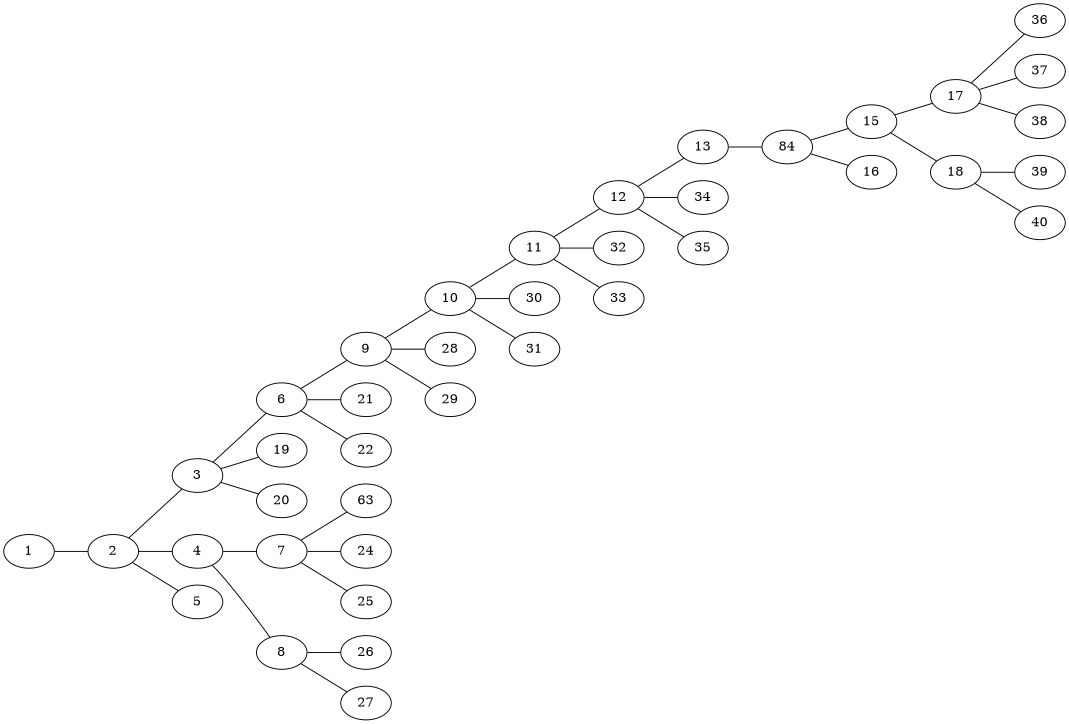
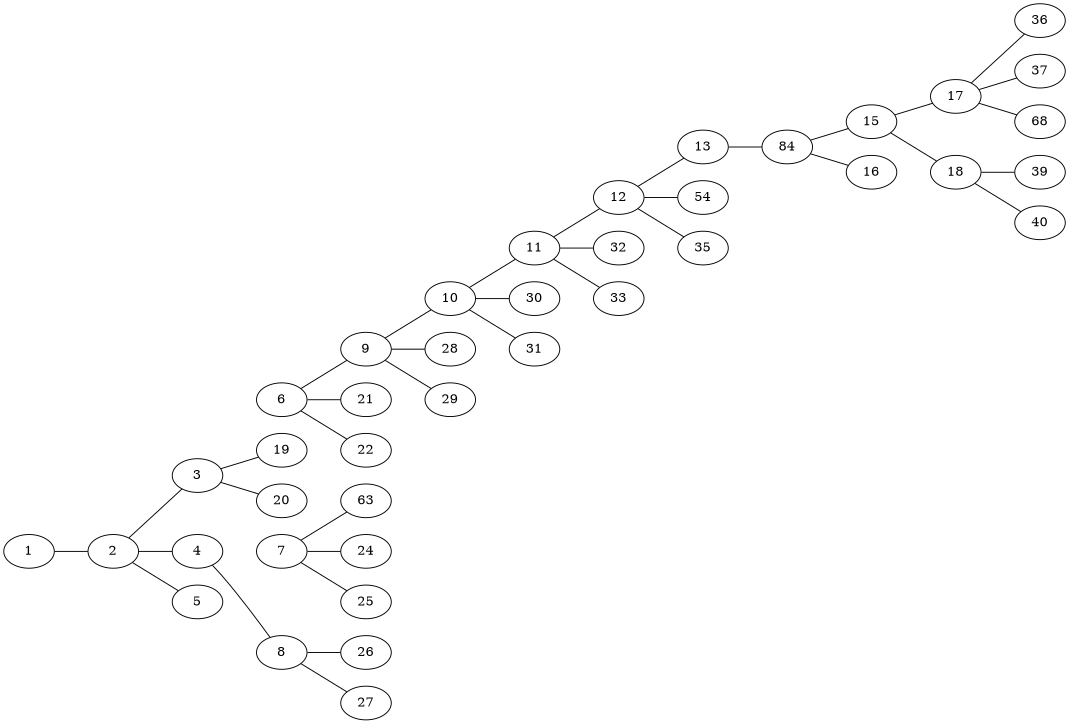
  graph {
    rankdir=LR
    node [chem=H]
    edge [valence=1]
    1 [chem=O]
    2 [chem=C]
    3 [chem=C]
    4 [chem=C]
    5 [chem=O]
    6 [chem=C]
    19
    20
    7 [chem=C]
    8 [chem=C]
    9 [chem=C]
    21
    22
    n14 [label=63]
    24
    25
    26
    27
    10 [chem=C]
    28
    29
    11 [chem=C]
    30
    31
    12 [chem=C]
    32
    33
    13 [chem=O]
-   34
+   34 [label=54]
    35
    n31 [chem=C label=84]
    15 [chem=C]
    16 [chem=O]
    17 [chem=C]
    18 [chem=C]
    36
    37
-   38
+   38 [label=68]
    39
    40
    1 -- 2
    2 -- 3
    2 -- 4
    2 -- 5 [valence=2]
-   3 -- 6
    3 -- 19
    3 -- 20
-   4 -- 7
    4 -- 8 [valence=2]
    6 -- 9
    6 -- 21
    6 -- 22
    7 -- n14
    7 -- 24
    7 -- 25
    8 -- 26
    8 -- 27
    9 -- 10
    9 -- 28
    9 -- 29
    10 -- 11
    10 -- 30
    10 -- 31
    11 -- 12
    11 -- 32
    11 -- 33
    12 -- 13
    12 -- 34
    12 -- 35
    13 -- n31
    n31 -- 15
    n31 -- 16 [valence=2]
    15 -- 17
    15 -- 18 [valence=2]
    17 -- 36
    17 -- 37
    17 -- 38
    18 -- 39
    18 -- 40
  }
